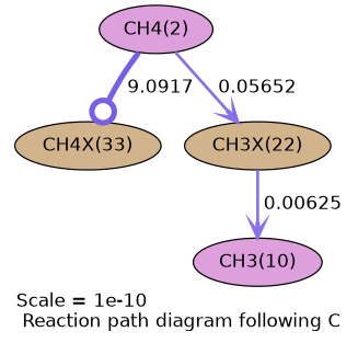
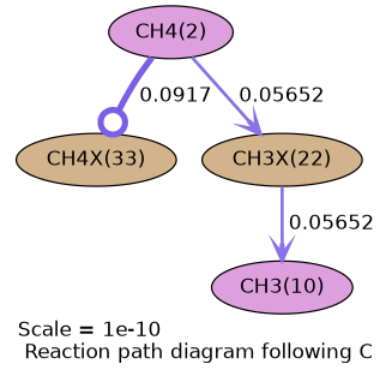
  digraph {
    fontname=Helvetica
    label="Scale = 1e-10\l Reaction path diagram following C"
    node [fillcolor=plum fontname=Helvetica style=filled]
    edge [arrowhead=vee fontname=Helvetica]
    n1 [label="CH4(2)"]
    n2 [fillcolor=tan label="CH4X(33)"]
    n3 [fillcolor=tan label="CH3X(22)"]
    n4 [label="CH3(10)"]
-   n1 -> n2 [arrowhead=odot arrowsize=2.1 color="0.7, 0.592, 0.9" label=" 9.0917" penwidth=4.2]
+   n1 -> n2 [arrowhead=odot arrowsize=2.1 color="0.7, 0.592, 0.9" label=" 0.0917" penwidth=4.2]
    n1 -> n3 [arrowsize=1.1 color="0.7, 0.507, 0.9" label=" 0.05652" penwidth=2.2]
-   n3 -> n4 [arrowsize=1.08 color="0.7, 0.506, 0.9" label=" 0.00625" penwidth=2.17]
+   n3 -> n4 [arrowsize=1.08 color="0.7, 0.506, 0.9" label=" 0.05652" penwidth=2.17]
  }
